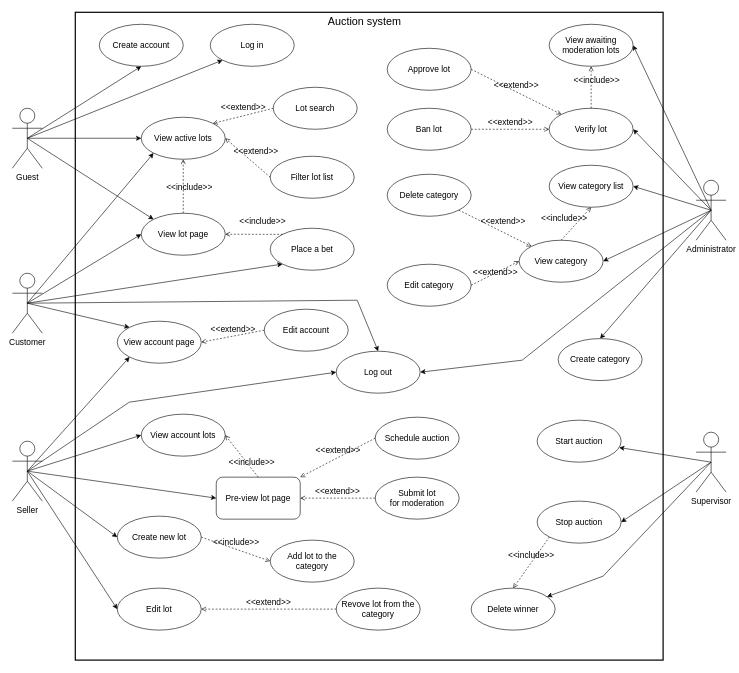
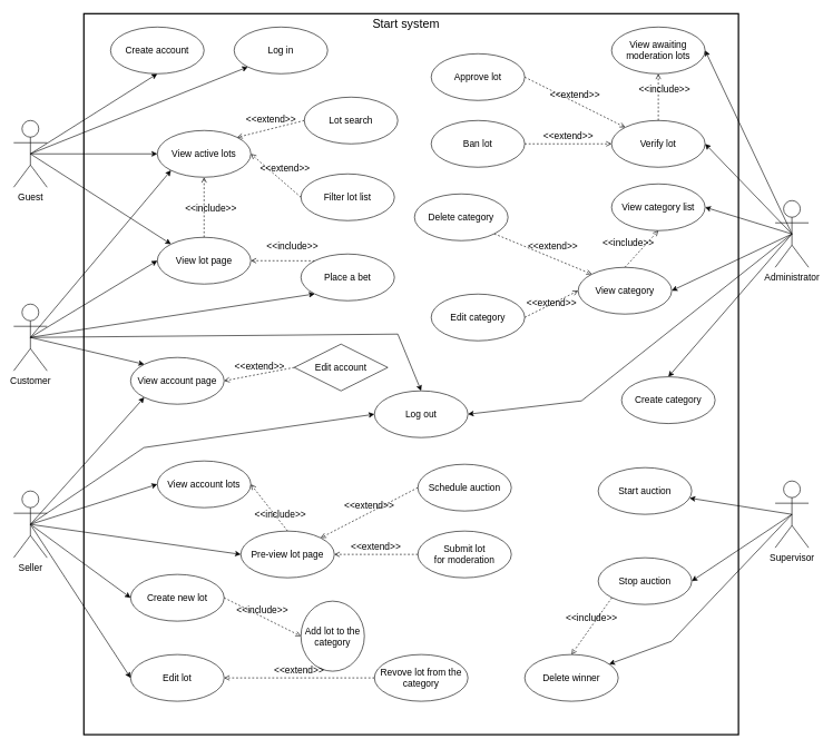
  <mxCell id="0" />
  <mxCell id="1" parent="0" />
  <mxCell id="2" value="" style="rounded=0;whiteSpace=wrap;html=1;fontSize=14;fillColor=none;strokeWidth=2;shadow=0;sketch=0;glass=0;" parent="1" vertex="1"><mxGeometry x="125" y="20" width="980" height="1080" as="geometry" /></mxCell>
  <mxCell id="3" style="rounded=0;orthogonalLoop=1;jettySize=auto;html=1;exitX=0.5;exitY=0.5;exitDx=0;exitDy=0;exitPerimeter=0;fontSize=14;entryX=0.5;entryY=1;entryDx=0;entryDy=0;" parent="1" source="7" target="8" edge="1"><mxGeometry relative="1" as="geometry" /></mxCell>
  <mxCell id="4" style="rounded=0;orthogonalLoop=1;jettySize=auto;html=1;exitX=0.5;exitY=0.5;exitDx=0;exitDy=0;exitPerimeter=0;entryX=0;entryY=1;entryDx=0;entryDy=0;fontSize=14;" parent="1" source="7" target="9" edge="1"><mxGeometry relative="1" as="geometry" /></mxCell>
  <mxCell id="5" style="rounded=0;orthogonalLoop=1;jettySize=auto;html=1;exitX=0.5;exitY=0.5;exitDx=0;exitDy=0;exitPerimeter=0;entryX=0;entryY=0.5;entryDx=0;entryDy=0;fontSize=14;" parent="1" source="7" target="10" edge="1"><mxGeometry relative="1" as="geometry" /></mxCell>
  <mxCell id="6" style="edgeStyle=none;rounded=0;orthogonalLoop=1;jettySize=auto;html=1;exitX=0.5;exitY=0.5;exitDx=0;exitDy=0;exitPerimeter=0;entryX=0;entryY=0;entryDx=0;entryDy=0;fontSize=14;" parent="1" source="7" target="11" edge="1"><mxGeometry relative="1" as="geometry" /></mxCell>
  <mxCell id="7" value="Guest" style="shape=umlActor;verticalLabelPosition=bottom;verticalAlign=top;html=1;fontSize=14;aspect=fixed;" parent="1" vertex="1"><mxGeometry x="20" y="180" width="50" height="100" as="geometry" /></mxCell>
  <mxCell id="8" value="Create&amp;nbsp;account" style="ellipse;whiteSpace=wrap;html=1;fontSize=14;" parent="1" vertex="1"><mxGeometry x="165" y="40" width="140" height="70" as="geometry" /></mxCell>
  <mxCell id="9" value="Log in" style="ellipse;whiteSpace=wrap;html=1;fontSize=14;" parent="1" vertex="1"><mxGeometry x="350" y="40" width="140" height="70" as="geometry" /></mxCell>
  <mxCell id="10" value="View active lots" style="ellipse;whiteSpace=wrap;html=1;fontSize=14;" parent="1" vertex="1"><mxGeometry x="235" y="195" width="140" height="70" as="geometry" /></mxCell>
  <mxCell id="11" value="View lot page" style="ellipse;whiteSpace=wrap;html=1;fontSize=14;aspect=fixed;" parent="1" vertex="1"><mxGeometry x="235" y="355" width="140" height="70" as="geometry" /></mxCell>
  <mxCell id="12" value="Create new lot" style="ellipse;whiteSpace=wrap;html=1;fontSize=14;" parent="1" vertex="1"><mxGeometry x="195" y="860" width="140" height="70" as="geometry" /></mxCell>
  <mxCell id="13" value="Place a bet" style="ellipse;whiteSpace=wrap;html=1;fontSize=14;" parent="1" vertex="1"><mxGeometry x="450" y="380" width="140" height="70" as="geometry" /></mxCell>
  <mxCell id="14" value="Log out" style="ellipse;whiteSpace=wrap;html=1;fontSize=14;" parent="1" vertex="1"><mxGeometry x="560" y="585" width="140" height="70" as="geometry" /></mxCell>
  <mxCell id="15" value="Ban lot" style="ellipse;whiteSpace=wrap;html=1;fontSize=14;" parent="1" vertex="1"><mxGeometry x="645" y="180" width="140" height="70" as="geometry" /></mxCell>
  <mxCell id="16" value="Start auction" style="ellipse;whiteSpace=wrap;html=1;fontSize=14;" parent="1" vertex="1"><mxGeometry x="895" y="700" width="140" height="70" as="geometry" /></mxCell>
  <mxCell id="17" value="Stop auction" style="ellipse;whiteSpace=wrap;html=1;fontSize=14;" parent="1" vertex="1"><mxGeometry x="895" y="835" width="140" height="70" as="geometry" /></mxCell>
  <mxCell id="18" value="Edit lot" style="ellipse;whiteSpace=wrap;html=1;fontSize=14;" parent="1" vertex="1"><mxGeometry x="195" y="980" width="140" height="70" as="geometry" /></mxCell>
  <mxCell id="19" value="Schedule auction" style="ellipse;whiteSpace=wrap;html=1;fontSize=14;" parent="1" vertex="1"><mxGeometry x="625" y="695" width="140" height="70" as="geometry" /></mxCell>
  <mxCell id="20" value="View account page" style="ellipse;whiteSpace=wrap;html=1;fontSize=14;" parent="1" vertex="1"><mxGeometry x="195" y="535" width="140" height="70" as="geometry" /></mxCell>
- <mxCell id="21" value="Edit account" style="ellipse;whiteSpace=wrap;html=1;fontSize=14;" parent="1" vertex="1"><mxGeometry x="440" y="515" width="140" height="70" as="geometry" /></mxCell>
+ <mxCell id="21" value="Edit account" style="rhombus;whiteSpace=wrap;html=1;fontSize=14;" parent="1" vertex="1"><mxGeometry x="440" y="515" width="140" height="70" as="geometry" /></mxCell>
  <mxCell id="22" value="Submit lot &lt;br style=&quot;font-size: 14px;&quot;&gt;for moderation" style="ellipse;whiteSpace=wrap;html=1;fontSize=14;" parent="1" vertex="1"><mxGeometry x="625" y="795" width="140" height="70" as="geometry" /></mxCell>
  <mxCell id="23" value="Filter lot list" style="ellipse;whiteSpace=wrap;html=1;fontSize=14;" parent="1" vertex="1"><mxGeometry x="450" y="260" width="140" height="70" as="geometry" /></mxCell>
  <mxCell id="24" value="Lot search" style="ellipse;whiteSpace=wrap;html=1;fontSize=14;" parent="1" vertex="1"><mxGeometry x="455" y="145" width="140" height="70" as="geometry" /></mxCell>
  <mxCell id="25" style="rounded=0;orthogonalLoop=1;jettySize=auto;html=1;exitX=0.5;exitY=0.5;exitDx=0;exitDy=0;exitPerimeter=0;entryX=0;entryY=0.5;entryDx=0;entryDy=0;fontSize=14;strokeWidth=1;" parent="1" source="31" target="14" edge="1"><mxGeometry relative="1" as="geometry"><Array as="points"><mxPoint x="215" y="670" /></Array></mxGeometry></mxCell>
  <mxCell id="26" style="edgeStyle=none;rounded=0;orthogonalLoop=1;jettySize=auto;html=1;exitX=0.5;exitY=0.5;exitDx=0;exitDy=0;exitPerimeter=0;entryX=0;entryY=0.5;entryDx=0;entryDy=0;fontSize=14;" parent="1" source="31" target="18" edge="1"><mxGeometry relative="1" as="geometry" /></mxCell>
  <mxCell id="27" style="edgeStyle=none;rounded=0;orthogonalLoop=1;jettySize=auto;html=1;exitX=0.5;exitY=0.5;exitDx=0;exitDy=0;exitPerimeter=0;entryX=0;entryY=0.5;entryDx=0;entryDy=0;fontSize=14;" parent="1" source="31" target="12" edge="1"><mxGeometry relative="1" as="geometry" /></mxCell>
  <mxCell id="28" style="edgeStyle=none;rounded=0;orthogonalLoop=1;jettySize=auto;html=1;exitX=0.5;exitY=0.5;exitDx=0;exitDy=0;exitPerimeter=0;entryX=0;entryY=0.5;entryDx=0;entryDy=0;fontSize=14;" parent="1" source="31" target="76" edge="1"><mxGeometry relative="1" as="geometry" /></mxCell>
  <mxCell id="29" style="edgeStyle=none;rounded=0;orthogonalLoop=1;jettySize=auto;html=1;exitX=0.5;exitY=0.5;exitDx=0;exitDy=0;exitPerimeter=0;entryX=0;entryY=0.5;entryDx=0;entryDy=0;fontSize=14;" parent="1" source="31" target="77" edge="1"><mxGeometry relative="1" as="geometry" /></mxCell>
  <mxCell id="30" style="edgeStyle=none;rounded=0;orthogonalLoop=1;jettySize=auto;html=1;exitX=0.5;exitY=0.5;exitDx=0;exitDy=0;exitPerimeter=0;fontSize=14;entryX=0;entryY=1;entryDx=0;entryDy=0;" parent="1" source="31" target="20" edge="1"><mxGeometry relative="1" as="geometry"><mxPoint x="460" y="610" as="targetPoint" /></mxGeometry></mxCell>
  <mxCell id="31" value="Seller" style="shape=umlActor;verticalLabelPosition=bottom;verticalAlign=top;html=1;fontSize=14;aspect=fixed;" parent="1" vertex="1"><mxGeometry x="20" y="735" width="50" height="100" as="geometry" /></mxCell>
  <mxCell id="32" style="edgeStyle=none;rounded=0;orthogonalLoop=1;jettySize=auto;html=1;fontSize=14;strokeWidth=1;exitX=0.5;exitY=0.5;exitDx=0;exitDy=0;exitPerimeter=0;" parent="1" source="64" target="16" edge="1"><mxGeometry relative="1" as="geometry" /></mxCell>
  <mxCell id="33" style="edgeStyle=none;rounded=0;orthogonalLoop=1;jettySize=auto;html=1;entryX=1;entryY=0.5;entryDx=0;entryDy=0;fontSize=14;strokeWidth=1;exitX=0.5;exitY=0.5;exitDx=0;exitDy=0;exitPerimeter=0;" parent="1" source="64" target="17" edge="1"><mxGeometry relative="1" as="geometry"><mxPoint x="1450" y="475" as="sourcePoint" /></mxGeometry></mxCell>
  <mxCell id="34" style="rounded=0;orthogonalLoop=1;jettySize=auto;html=1;exitX=0.5;exitY=0.5;exitDx=0;exitDy=0;exitPerimeter=0;entryX=1;entryY=0.5;entryDx=0;entryDy=0;fontSize=14;" parent="1" source="40" target="65" edge="1"><mxGeometry relative="1" as="geometry" /></mxCell>
  <mxCell id="35" style="edgeStyle=none;rounded=0;orthogonalLoop=1;jettySize=auto;html=1;exitX=0.5;exitY=0.5;exitDx=0;exitDy=0;exitPerimeter=0;fontSize=14;entryX=0.5;entryY=0;entryDx=0;entryDy=0;" parent="1" source="40" target="41" edge="1"><mxGeometry relative="1" as="geometry" /></mxCell>
  <mxCell id="36" style="edgeStyle=none;rounded=0;orthogonalLoop=1;jettySize=auto;html=1;exitX=0.5;exitY=0.5;exitDx=0;exitDy=0;exitPerimeter=0;entryX=1;entryY=0.5;entryDx=0;entryDy=0;fontSize=14;" parent="1" source="40" target="43" edge="1"><mxGeometry relative="1" as="geometry" /></mxCell>
  <mxCell id="37" style="edgeStyle=none;rounded=0;orthogonalLoop=1;jettySize=auto;html=1;exitX=0.5;exitY=0.5;exitDx=0;exitDy=0;exitPerimeter=0;entryX=1;entryY=0.5;entryDx=0;entryDy=0;fontSize=14;" parent="1" source="40" target="66" edge="1"><mxGeometry relative="1" as="geometry" /></mxCell>
  <mxCell id="38" style="edgeStyle=none;rounded=0;orthogonalLoop=1;jettySize=auto;html=1;exitX=0.5;exitY=0.5;exitDx=0;exitDy=0;exitPerimeter=0;entryX=1;entryY=0.5;entryDx=0;entryDy=0;fontSize=14;" parent="1" source="40" target="44" edge="1"><mxGeometry relative="1" as="geometry" /></mxCell>
  <mxCell id="39" style="rounded=0;orthogonalLoop=1;jettySize=auto;html=1;exitX=0.5;exitY=0.5;exitDx=0;exitDy=0;exitPerimeter=0;entryX=1;entryY=0.5;entryDx=0;entryDy=0;fontSize=14;" parent="1" source="40" target="14" edge="1"><mxGeometry relative="1" as="geometry"><Array as="points"><mxPoint x="870" y="600" /></Array></mxGeometry></mxCell>
  <mxCell id="40" value="Administrator" style="shape=umlActor;verticalLabelPosition=bottom;verticalAlign=top;html=1;fontSize=14;aspect=fixed;" parent="1" vertex="1"><mxGeometry x="1160" y="300" width="50" height="100" as="geometry" /></mxCell>
  <mxCell id="41" value="Create category" style="ellipse;whiteSpace=wrap;html=1;fontSize=14;" parent="1" vertex="1"><mxGeometry x="930" y="564" width="140" height="70" as="geometry" /></mxCell>
  <mxCell id="42" value="Edit category" style="ellipse;whiteSpace=wrap;html=1;fontSize=14;" parent="1" vertex="1"><mxGeometry x="645" y="440" width="140" height="70" as="geometry" /></mxCell>
  <mxCell id="43" value="View category" style="ellipse;whiteSpace=wrap;html=1;fontSize=14;" parent="1" vertex="1"><mxGeometry x="865" y="400" width="140" height="70" as="geometry" /></mxCell>
  <mxCell id="44" value="View category list" style="ellipse;whiteSpace=wrap;html=1;fontSize=14;" parent="1" vertex="1"><mxGeometry x="915" y="275" width="140" height="70" as="geometry" /></mxCell>
- <mxCell id="45" value="Add lot to the category" style="ellipse;whiteSpace=wrap;html=1;fontSize=14;" parent="1" vertex="1"><mxGeometry x="450" y="900" width="140" height="70" as="geometry" /></mxCell>
+ <mxCell id="45" value="Add lot to the category" style="ellipse;whiteSpace=wrap;html=1;fontSize=14;" parent="1" vertex="1"><mxGeometry x="450" y="900" width="95" height="105" as="geometry" /></mxCell>
  <mxCell id="46" value="Revove lot from the category" style="ellipse;whiteSpace=wrap;html=1;fontSize=14;" parent="1" vertex="1"><mxGeometry x="560" y="980" width="140" height="70" as="geometry" /></mxCell>
  <mxCell id="47" value="Delete winner" style="ellipse;whiteSpace=wrap;html=1;fontSize=14;" parent="1" vertex="1"><mxGeometry x="785" y="980" width="140" height="70" as="geometry" /></mxCell>
- <mxCell id="48" value="Delete category" style="ellipse;whiteSpace=wrap;html=1;fontSize=14;" parent="1" vertex="1"><mxGeometry x="645" y="290" width="140" height="70" as="geometry" /></mxCell>
+ <mxCell id="48" value="Delete category" style="ellipse;whiteSpace=wrap;html=1;fontSize=14;" parent="1" vertex="1"><mxGeometry x="620" y="290" width="140" height="70" as="geometry" /></mxCell>
  <mxCell id="49" value="Approve lot" style="ellipse;whiteSpace=wrap;html=1;fontSize=14;" parent="1" vertex="1"><mxGeometry x="645" y="80" width="140" height="70" as="geometry" /></mxCell>
  <mxCell id="50" value="&amp;lt;&amp;lt;include&amp;gt;&amp;gt;" style="html=1;verticalAlign=bottom;labelBackgroundColor=none;endArrow=open;endFill=0;dashed=1;rounded=0;fontSize=14;exitX=1;exitY=0.5;exitDx=0;exitDy=0;entryX=0;entryY=0.5;entryDx=0;entryDy=0;strokeWidth=1;" parent="1" source="12" target="45" edge="1"><mxGeometry width="160" relative="1" as="geometry"><mxPoint x="792.5" y="729.5" as="sourcePoint" /><mxPoint x="952.5" y="729.5" as="targetPoint" /></mxGeometry></mxCell>
  <mxCell id="51" value="&amp;lt;&amp;lt;include&amp;gt;&amp;gt;" style="html=1;verticalAlign=bottom;labelBackgroundColor=none;endArrow=open;endFill=0;dashed=1;rounded=0;fontSize=14;strokeWidth=1;entryX=0.5;entryY=0;entryDx=0;entryDy=0;exitX=0;exitY=1;exitDx=0;exitDy=0;" parent="1" source="17" target="47" edge="1"><mxGeometry width="160" relative="1" as="geometry"><mxPoint x="415.5" y="954.5" as="sourcePoint" /><mxPoint x="575.5" y="954.5" as="targetPoint" /></mxGeometry></mxCell>
  <mxCell id="52" value="&amp;lt;&amp;lt;extend&amp;gt;&amp;gt;" style="html=1;verticalAlign=bottom;labelBackgroundColor=none;endArrow=open;endFill=0;dashed=1;rounded=0;fontSize=14;strokeWidth=1;exitX=1;exitY=0.5;exitDx=0;exitDy=0;entryX=0;entryY=0.5;entryDx=0;entryDy=0;" parent="1" source="42" target="43" edge="1"><mxGeometry x="-0.1" y="-9" width="160" relative="1" as="geometry"><mxPoint x="600.5" y="615" as="sourcePoint" /><mxPoint x="760.5" y="615" as="targetPoint" /><mxPoint as="offset" /></mxGeometry></mxCell>
  <mxCell id="53" value="&amp;lt;&amp;lt;extend&amp;gt;&amp;gt;" style="html=1;verticalAlign=bottom;labelBackgroundColor=none;endArrow=open;endFill=0;dashed=1;rounded=0;fontSize=14;strokeWidth=1;exitX=1;exitY=1;exitDx=0;exitDy=0;entryX=0;entryY=0;entryDx=0;entryDy=0;" parent="1" source="48" target="43" edge="1"><mxGeometry x="0.164" y="7" width="160" relative="1" as="geometry"><mxPoint x="650.5" y="615" as="sourcePoint" /><mxPoint x="810.5" y="615" as="targetPoint" /><mxPoint as="offset" /></mxGeometry></mxCell>
  <mxCell id="54" value="&amp;lt;&amp;lt;extend&amp;gt;&amp;gt;" style="html=1;verticalAlign=bottom;labelBackgroundColor=none;endArrow=open;endFill=0;dashed=1;rounded=0;fontSize=14;strokeWidth=1;exitX=0;exitY=0.5;exitDx=0;exitDy=0;entryX=1;entryY=0.5;entryDx=0;entryDy=0;" parent="1" source="21" target="20" edge="1"><mxGeometry width="160" relative="1" as="geometry"><mxPoint x="177.5" y="865" as="sourcePoint" /><mxPoint x="282.5" y="855" as="targetPoint" /></mxGeometry></mxCell>
  <mxCell id="55" value="&amp;lt;&amp;lt;extend&amp;gt;&amp;gt;" style="html=1;verticalAlign=bottom;labelBackgroundColor=none;endArrow=open;endFill=0;dashed=1;rounded=0;fontSize=14;strokeWidth=1;exitX=0;exitY=0.5;exitDx=0;exitDy=0;entryX=1;entryY=0.5;entryDx=0;entryDy=0;" parent="1" source="22" target="77" edge="1"><mxGeometry width="160" relative="1" as="geometry"><mxPoint x="717.5" y="795" as="sourcePoint" /><mxPoint x="480" y="820" as="targetPoint" /></mxGeometry></mxCell>
  <mxCell id="56" value="&amp;lt;&amp;lt;extend&amp;gt;&amp;gt;" style="html=1;verticalAlign=bottom;labelBackgroundColor=none;endArrow=open;endFill=0;dashed=1;rounded=0;fontSize=14;strokeWidth=1;entryX=1;entryY=0;entryDx=0;entryDy=0;exitX=0;exitY=0.5;exitDx=0;exitDy=0;" parent="1" source="19" target="77" edge="1"><mxGeometry width="160" relative="1" as="geometry"><mxPoint x="697.5" y="860" as="sourcePoint" /><mxPoint x="857.5" y="860" as="targetPoint" /></mxGeometry></mxCell>
  <mxCell id="57" style="edgeStyle=none;rounded=0;orthogonalLoop=1;jettySize=auto;html=1;exitX=0.5;exitY=0.5;exitDx=0;exitDy=0;exitPerimeter=0;entryX=0;entryY=1;entryDx=0;entryDy=0;fontSize=14;" parent="1" source="62" target="10" edge="1"><mxGeometry relative="1" as="geometry" /></mxCell>
  <mxCell id="58" style="edgeStyle=none;rounded=0;orthogonalLoop=1;jettySize=auto;html=1;exitX=0.5;exitY=0.5;exitDx=0;exitDy=0;exitPerimeter=0;entryX=0;entryY=1;entryDx=0;entryDy=0;fontSize=14;" parent="1" source="62" target="13" edge="1"><mxGeometry relative="1" as="geometry" /></mxCell>
  <mxCell id="59" style="edgeStyle=none;rounded=0;orthogonalLoop=1;jettySize=auto;html=1;exitX=0.5;exitY=0.5;exitDx=0;exitDy=0;exitPerimeter=0;entryX=0;entryY=0.5;entryDx=0;entryDy=0;fontSize=14;" parent="1" source="62" target="11" edge="1"><mxGeometry relative="1" as="geometry" /></mxCell>
  <mxCell id="60" style="edgeStyle=none;rounded=0;orthogonalLoop=1;jettySize=auto;html=1;exitX=0.5;exitY=0.5;exitDx=0;exitDy=0;exitPerimeter=0;entryX=0;entryY=0;entryDx=0;entryDy=0;fontSize=14;" parent="1" source="62" target="20" edge="1"><mxGeometry relative="1" as="geometry" /></mxCell>
  <mxCell id="61" style="rounded=0;orthogonalLoop=1;jettySize=auto;html=1;exitX=0.5;exitY=0.5;exitDx=0;exitDy=0;exitPerimeter=0;entryX=0.5;entryY=0;entryDx=0;entryDy=0;fontSize=14;" parent="1" source="62" target="14" edge="1"><mxGeometry relative="1" as="geometry"><Array as="points"><mxPoint x="595" y="500" /></Array></mxGeometry></mxCell>
  <mxCell id="62" value="Customer" style="shape=umlActor;verticalLabelPosition=bottom;verticalAlign=top;html=1;fontSize=14;aspect=fixed;" parent="1" vertex="1"><mxGeometry x="20" y="455" width="50" height="100" as="geometry" /></mxCell>
  <mxCell id="63" style="rounded=0;orthogonalLoop=1;jettySize=auto;html=1;exitX=0.5;exitY=0.5;exitDx=0;exitDy=0;exitPerimeter=0;fontSize=18;" parent="1" source="64" target="47" edge="1"><mxGeometry relative="1" as="geometry"><Array as="points"><mxPoint x="1005" y="960" /></Array></mxGeometry></mxCell>
  <mxCell id="64" value="Supervisor" style="shape=umlActor;verticalLabelPosition=bottom;verticalAlign=top;html=1;fontSize=14;aspect=fixed;" parent="1" vertex="1"><mxGeometry x="1160" y="720" width="50" height="100" as="geometry" /></mxCell>
  <mxCell id="65" value="Verify lot" style="ellipse;whiteSpace=wrap;html=1;fontSize=14;" parent="1" vertex="1"><mxGeometry x="915" y="180" width="140" height="70" as="geometry" /></mxCell>
  <mxCell id="66" value="View awaiting moderation lots" style="ellipse;whiteSpace=wrap;html=1;fontSize=14;" parent="1" vertex="1"><mxGeometry x="915" y="40" width="140" height="70" as="geometry" /></mxCell>
  <mxCell id="67" value="&amp;lt;&amp;lt;extend&amp;gt;&amp;gt;" style="html=1;verticalAlign=bottom;labelBackgroundColor=none;endArrow=open;endFill=0;dashed=1;rounded=0;fontSize=14;strokeWidth=1;exitX=1;exitY=0.5;exitDx=0;exitDy=0;entryX=0;entryY=0.5;entryDx=0;entryDy=0;" parent="1" source="15" target="65" edge="1"><mxGeometry width="160" relative="1" as="geometry"><mxPoint x="823" y="435.46" as="sourcePoint" /><mxPoint x="923.081" y="329.996" as="targetPoint" /></mxGeometry></mxCell>
  <mxCell id="68" value="&amp;lt;&amp;lt;extend&amp;gt;&amp;gt;" style="html=1;verticalAlign=bottom;labelBackgroundColor=none;endArrow=open;endFill=0;dashed=1;rounded=0;fontSize=14;strokeWidth=1;exitX=1;exitY=0.5;exitDx=0;exitDy=0;entryX=0;entryY=0;entryDx=0;entryDy=0;" parent="1" source="49" target="65" edge="1"><mxGeometry width="160" relative="1" as="geometry"><mxPoint x="883" y="80" as="sourcePoint" /><mxPoint x="1018" y="40" as="targetPoint" /></mxGeometry></mxCell>
  <mxCell id="69" value="&amp;lt;&amp;lt;include&amp;gt;&amp;gt;" style="html=1;verticalAlign=bottom;labelBackgroundColor=none;endArrow=open;endFill=0;dashed=1;rounded=0;fontSize=14;strokeWidth=1;exitX=0.5;exitY=0;exitDx=0;exitDy=0;entryX=0.5;entryY=1;entryDx=0;entryDy=0;" parent="1" source="65" target="66" edge="1"><mxGeometry x="0.021" y="-9" width="160" relative="1" as="geometry"><mxPoint x="832.996" y="330.816" as="sourcePoint" /><mxPoint x="1008" y="160" as="targetPoint" /><mxPoint as="offset" /></mxGeometry></mxCell>
  <mxCell id="70" value="&amp;lt;&amp;lt;include&amp;gt;&amp;gt;" style="html=1;verticalAlign=bottom;labelBackgroundColor=none;endArrow=open;endFill=0;dashed=1;rounded=0;fontSize=14;strokeWidth=1;entryX=0.5;entryY=1;entryDx=0;entryDy=0;exitX=0.5;exitY=0;exitDx=0;exitDy=0;" parent="1" source="43" target="44" edge="1"><mxGeometry x="-0.412" y="13" width="160" relative="1" as="geometry"><mxPoint x="903" y="515" as="sourcePoint" /><mxPoint x="903" y="570" as="targetPoint" /><mxPoint as="offset" /></mxGeometry></mxCell>
  <mxCell id="71" value="&amp;lt;&amp;lt;extend&amp;gt;&amp;gt;" style="html=1;verticalAlign=bottom;labelBackgroundColor=none;endArrow=open;endFill=0;dashed=1;rounded=0;fontSize=14;strokeWidth=1;exitX=0;exitY=0.5;exitDx=0;exitDy=0;entryX=1;entryY=0.5;entryDx=0;entryDy=0;" parent="1" source="23" target="10" edge="1"><mxGeometry x="-0.2" y="-9" width="160" relative="1" as="geometry"><mxPoint x="455" y="350" as="sourcePoint" /><mxPoint x="345" y="295" as="targetPoint" /><mxPoint as="offset" /></mxGeometry></mxCell>
  <mxCell id="72" value="&amp;lt;&amp;lt;extend&amp;gt;&amp;gt;" style="html=1;verticalAlign=bottom;labelBackgroundColor=none;endArrow=open;endFill=0;dashed=1;rounded=0;fontSize=14;strokeWidth=1;exitX=0;exitY=0.5;exitDx=0;exitDy=0;entryX=1;entryY=0;entryDx=0;entryDy=0;" parent="1" source="24" target="10" edge="1"><mxGeometry x="-0.019" y="-2" width="160" relative="1" as="geometry"><mxPoint x="510" y="185" as="sourcePoint" /><mxPoint x="400" y="130" as="targetPoint" /><mxPoint as="offset" /></mxGeometry></mxCell>
  <mxCell id="73" value="&amp;lt;&amp;lt;include&amp;gt;&amp;gt;" style="html=1;verticalAlign=bottom;labelBackgroundColor=none;endArrow=open;endFill=0;dashed=1;rounded=0;fontSize=14;strokeWidth=1;entryX=1;entryY=0.5;entryDx=0;entryDy=0;exitX=0;exitY=0;exitDx=0;exitDy=0;" parent="1" source="13" target="11" edge="1"><mxGeometry x="-0.286" y="-10" width="160" relative="1" as="geometry"><mxPoint x="535.08" y="487.27" as="sourcePoint" /><mxPoint x="384.999" y="522.734" as="targetPoint" /><mxPoint as="offset" /></mxGeometry></mxCell>
  <mxCell id="74" value="&amp;lt;&amp;lt;include&amp;gt;&amp;gt;" style="html=1;verticalAlign=bottom;labelBackgroundColor=none;endArrow=open;endFill=0;dashed=1;rounded=0;fontSize=14;strokeWidth=1;entryX=0.5;entryY=1;entryDx=0;entryDy=0;exitX=0.5;exitY=0;exitDx=0;exitDy=0;" parent="1" source="11" target="10" edge="1"><mxGeometry x="-0.286" y="-10" width="160" relative="1" as="geometry"><mxPoint x="360" y="395" as="sourcePoint" /><mxPoint x="360" y="325" as="targetPoint" /><mxPoint as="offset" /></mxGeometry></mxCell>
  <mxCell id="75" value="&amp;lt;&amp;lt;extend&amp;gt;&amp;gt;" style="html=1;verticalAlign=bottom;labelBackgroundColor=none;endArrow=open;endFill=0;dashed=1;rounded=0;fontSize=14;strokeWidth=1;exitX=0;exitY=0.5;exitDx=0;exitDy=0;entryX=1;entryY=0.5;entryDx=0;entryDy=0;" parent="1" source="46" target="18" edge="1"><mxGeometry width="160" relative="1" as="geometry"><mxPoint x="797.32" y="650" as="sourcePoint" /><mxPoint x="785" y="560" as="targetPoint" /></mxGeometry></mxCell>
  <mxCell id="76" value="View&amp;nbsp;account lots" style="ellipse;whiteSpace=wrap;html=1;fontSize=14;" parent="1" vertex="1"><mxGeometry x="235" y="690" width="140" height="70" as="geometry" /></mxCell>
- <mxCell id="77" value="Pre-view lot page" style="whiteSpace=wrap;html=1;fontSize=14;rounded=1;" parent="1" vertex="1"><mxGeometry x="360" y="795" width="140" height="70" as="geometry" /></mxCell>
+ <mxCell id="77" value="Pre-view lot page" style="ellipse;whiteSpace=wrap;html=1;fontSize=14;" parent="1" vertex="1"><mxGeometry x="360" y="795" width="140" height="70" as="geometry" /></mxCell>
  <mxCell id="78" value="&amp;lt;&amp;lt;include&amp;gt;&amp;gt;" style="html=1;verticalAlign=bottom;labelBackgroundColor=none;endArrow=open;endFill=0;dashed=1;rounded=0;fontSize=14;exitX=0.5;exitY=0;exitDx=0;exitDy=0;entryX=1;entryY=0.5;entryDx=0;entryDy=0;strokeWidth=1;" parent="1" source="77" target="76" edge="1"><mxGeometry x="-0.6" width="160" relative="1" as="geometry"><mxPoint x="639.999" y="575.004" as="sourcePoint" /><mxPoint x="770.08" y="459.54" as="targetPoint" /><mxPoint as="offset" /></mxGeometry></mxCell>
- <mxCell id="79" value="Auction system" style="text;html=1;strokeColor=none;fillColor=none;align=center;verticalAlign=middle;whiteSpace=wrap;rounded=0;fontSize=18;" parent="1" vertex="1"><mxGeometry x="530" y="20" width="155" height="30" as="geometry" /></mxCell>
+ <mxCell id="79" value="Start system" style="text;html=1;strokeColor=none;fillColor=none;align=center;verticalAlign=middle;whiteSpace=wrap;rounded=0;fontSize=18;" parent="1" vertex="1"><mxGeometry x="530" y="20" width="155" height="30" as="geometry" /></mxCell>
